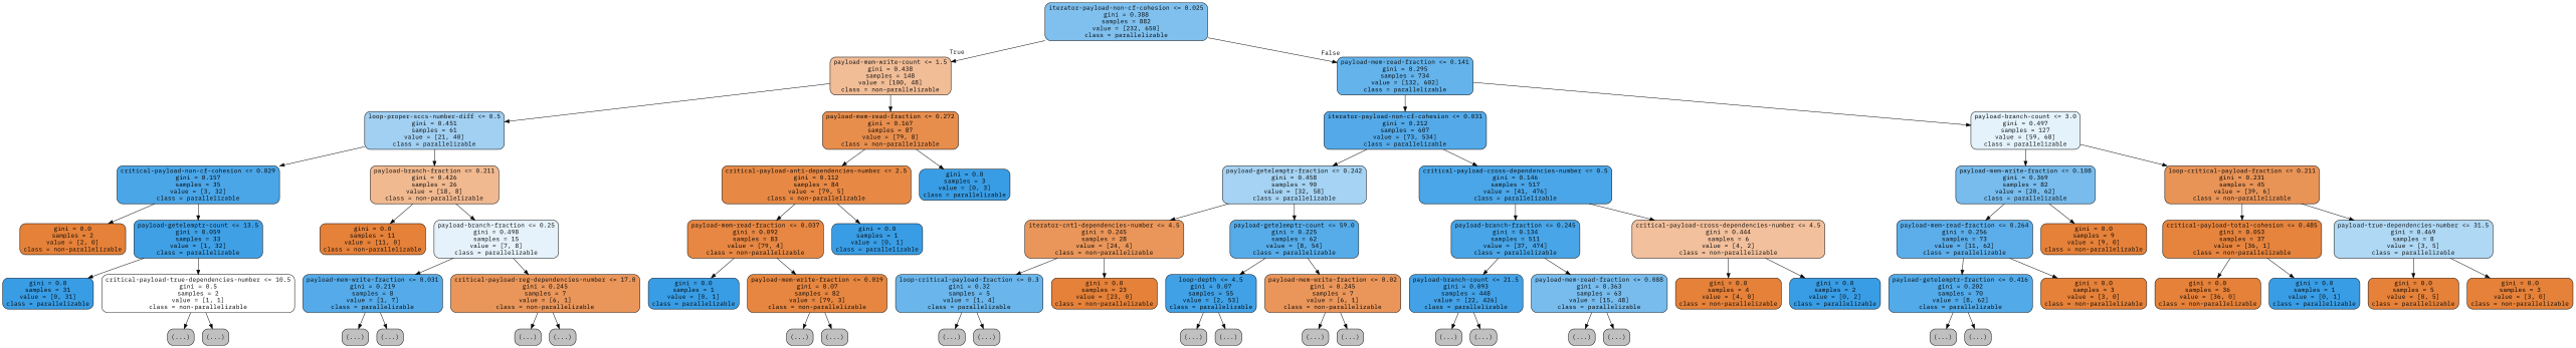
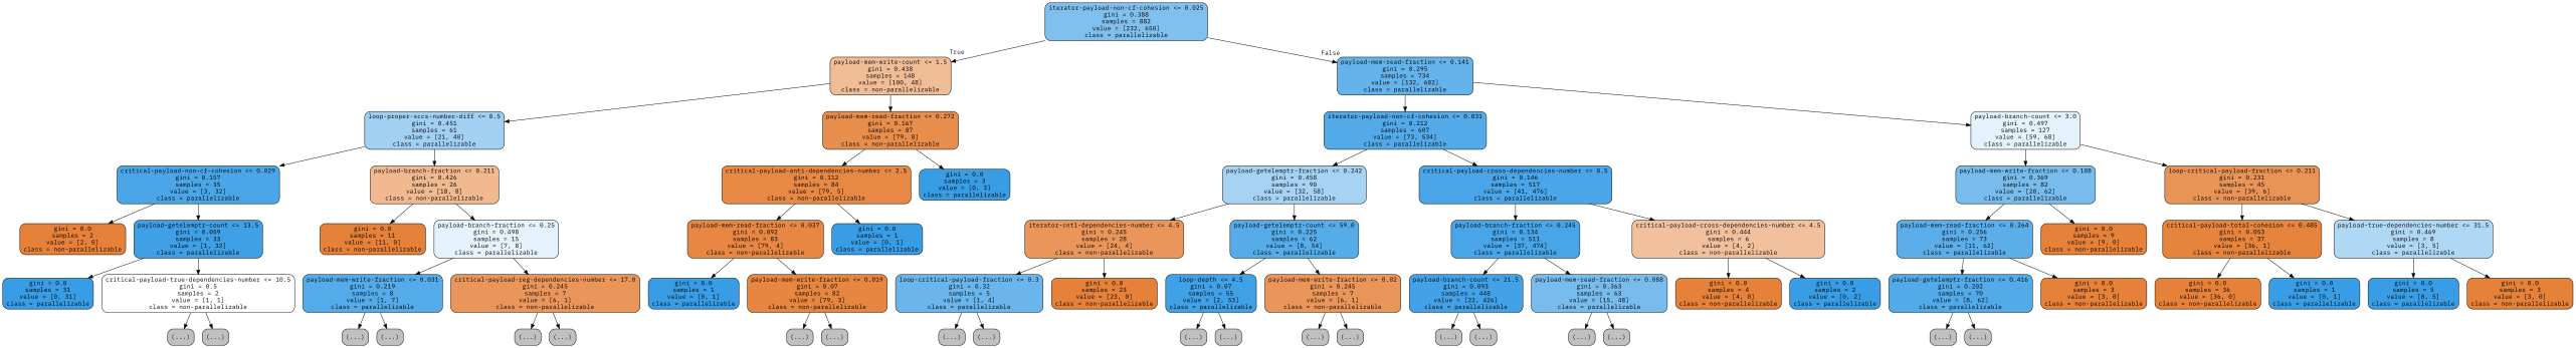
  digraph {
    fontname="IBM Plex Mono"
    node [color=black fillcolor="#C0C0C0" fontname="IBM Plex Mono" shape=box style="filled, rounded"]
    edge [fontname="IBM Plex Mono"]
    n1 [fillcolor="#399de5a4" label="iterator-payload-non-cf-cohesion <= 0.025\ngini = 0.388\nsamples = 882\nvalue = [232, 650]\nclass = parallelizable"]
    n2 [fillcolor="#e5813985" label="payload-mem-write-count <= 1.5\ngini = 0.438\nsamples = 148\nvalue = [100, 48]\nclass = non-parallelizable"]
    n3 [fillcolor="#399de5c7" label="payload-mem-read-fraction <= 0.141\ngini = 0.295\nsamples = 734\nvalue = [132, 602]\nclass = parallelizable"]
    n4 [fillcolor="#399de579" label="loop-proper-sccs-number-diff <= 0.5\ngini = 0.451\nsamples = 61\nvalue = [21, 40]\nclass = parallelizable"]
    n5 [fillcolor="#e58139e5" label="payload-mem-read-fraction <= 0.272\ngini = 0.167\nsamples = 87\nvalue = [79, 8]\nclass = non-parallelizable"]
    n6 [fillcolor="#399de5e7" label="critical-payload-non-cf-cohesion <= 0.029\ngini = 0.157\nsamples = 35\nvalue = [3, 32]\nclass = parallelizable"]
    n7 [fillcolor="#e581398e" label="payload-branch-fraction <= 0.211\ngini = 0.426\nsamples = 26\nvalue = [18, 8]\nclass = non-parallelizable"]
    n8 [fillcolor="#e58139ff" label="gini = 0.0\nsamples = 2\nvalue = [2, 0]\nclass = non-parallelizable"]
    n9 [fillcolor="#399de5f7" label="payload-getelemptr-count <= 13.5\ngini = 0.059\nsamples = 33\nvalue = [1, 32]\nclass = parallelizable"]
    n10 [fillcolor="#399de5ff" label="gini = 0.0\nsamples = 31\nvalue = [0, 31]\nclass = parallelizable"]
    n11 [fillcolor="#e5813900" label="critical-payload-true-dependencies-number <= 10.5\ngini = 0.5\nsamples = 2\nvalue = [1, 1]\nclass = non-parallelizable"]
    n12 [label="(...)"]
    n13 [label="(...)"]
    n14 [fillcolor="#e58139ff" label="gini = 0.0\nsamples = 11\nvalue = [11, 0]\nclass = non-parallelizable"]
    n15 [fillcolor="#399de520" label="payload-branch-fraction <= 0.25\ngini = 0.498\nsamples = 15\nvalue = [7, 8]\nclass = parallelizable"]
    n16 [fillcolor="#399de5db" label="payload-mem-write-fraction <= 0.031\ngini = 0.219\nsamples = 8\nvalue = [1, 7]\nclass = parallelizable"]
    n17 [fillcolor="#e58139d4" label="critical-payload-reg-dependencies-number <= 17.0\ngini = 0.245\nsamples = 7\nvalue = [6, 1]\nclass = non-parallelizable"]
    n18 [label="(...)"]
    n19 [label="(...)"]
    n20 [label="(...)"]
    n21 [label="(...)"]
    n22 [fillcolor="#e58139ef" label="critical-payload-anti-dependencies-number <= 2.5\ngini = 0.112\nsamples = 84\nvalue = [79, 5]\nclass = non-parallelizable"]
    n23 [fillcolor="#399de5ff" label="gini = 0.0\nsamples = 3\nvalue = [0, 3]\nclass = parallelizable"]
    n24 [fillcolor="#e58139f2" label="payload-mem-read-fraction <= 0.037\ngini = 0.092\nsamples = 83\nvalue = [79, 4]\nclass = non-parallelizable"]
    n25 [fillcolor="#399de5ff" label="gini = 0.0\nsamples = 1\nvalue = [0, 1]\nclass = parallelizable"]
    n26 [fillcolor="#399de5ff" label="gini = 0.0\nsamples = 1\nvalue = [0, 1]\nclass = parallelizable"]
    n27 [fillcolor="#e58139f5" label="payload-mem-write-fraction <= 0.019\ngini = 0.07\nsamples = 82\nvalue = [79, 3]\nclass = non-parallelizable"]
    n28 [label="(...)"]
    n29 [label="(...)"]
    n30 [fillcolor="#399de5dc" label="iterator-payload-non-cf-cohesion <= 0.031\ngini = 0.212\nsamples = 607\nvalue = [73, 534]\nclass = parallelizable"]
    n31 [fillcolor="#399de522" label="payload-branch-count <= 3.0\ngini = 0.497\nsamples = 127\nvalue = [59, 68]\nclass = parallelizable"]
    n32 [fillcolor="#399de572" label="payload-getelemptr-fraction <= 0.242\ngini = 0.458\nsamples = 90\nvalue = [32, 58]\nclass = parallelizable"]
    n33 [fillcolor="#399de5e9" label="critical-payload-cross-dependencies-number <= 0.5\ngini = 0.146\nsamples = 517\nvalue = [41, 476]\nclass = parallelizable"]
    n34 [fillcolor="#e58139d4" label="iterator-cntl-dependencies-number <= 4.5\ngini = 0.245\nsamples = 28\nvalue = [24, 4]\nclass = non-parallelizable"]
    n35 [fillcolor="#399de5d9" label="payload-getelemptr-count <= 59.0\ngini = 0.225\nsamples = 62\nvalue = [8, 54]\nclass = parallelizable"]
    n36 [fillcolor="#399de5bf" label="loop-critical-payload-fraction <= 0.3\ngini = 0.32\nsamples = 5\nvalue = [1, 4]\nclass = parallelizable"]
    n37 [fillcolor="#e58139ff" label="gini = 0.0\nsamples = 23\nvalue = [23, 0]\nclass = non-parallelizable"]
    n38 [label="(...)"]
    n39 [label="(...)"]
    n40 [fillcolor="#399de5f5" label="loop-depth <= 4.5\ngini = 0.07\nsamples = 55\nvalue = [2, 53]\nclass = parallelizable"]
    n41 [fillcolor="#e58139d4" label="payload-mem-write-fraction <= 0.02\ngini = 0.245\nsamples = 7\nvalue = [6, 1]\nclass = non-parallelizable"]
    n42 [label="(...)"]
    n43 [label="(...)"]
    n44 [label="(...)"]
    n45 [label="(...)"]
    n46 [fillcolor="#399de5eb" label="payload-branch-fraction <= 0.245\ngini = 0.134\nsamples = 511\nvalue = [37, 474]\nclass = parallelizable"]
    n47 [fillcolor="#e581397f" label="critical-payload-cross-dependencies-number <= 4.5\ngini = 0.444\nsamples = 6\nvalue = [4, 2]\nclass = non-parallelizable"]
    n48 [fillcolor="#399de5f2" label="payload-branch-count <= 21.5\ngini = 0.093\nsamples = 448\nvalue = [22, 426]\nclass = parallelizable"]
    n49 [fillcolor="#399de5af" label="payload-mem-read-fraction <= 0.088\ngini = 0.363\nsamples = 63\nvalue = [15, 48]\nclass = parallelizable"]
    n50 [label="(...)"]
    n51 [label="(...)"]
    n52 [label="(...)"]
    n53 [label="(...)"]
    n54 [fillcolor="#e58139ff" label="gini = 0.0\nsamples = 4\nvalue = [4, 0]\nclass = non-parallelizable"]
    n55 [fillcolor="#399de5ff" label="gini = 0.0\nsamples = 2\nvalue = [0, 2]\nclass = parallelizable"]
    n56 [fillcolor="#399de5ad" label="payload-mem-write-fraction <= 0.108\ngini = 0.369\nsamples = 82\nvalue = [20, 62]\nclass = parallelizable"]
    n57 [fillcolor="#e58139d8" label="loop-critical-payload-fraction <= 0.211\ngini = 0.231\nsamples = 45\nvalue = [39, 6]\nclass = non-parallelizable"]
    n58 [fillcolor="#399de5d2" label="payload-mem-read-fraction <= 0.264\ngini = 0.256\nsamples = 73\nvalue = [11, 62]\nclass = parallelizable"]
    n59 [fillcolor="#e58139ff" label="gini = 0.0\nsamples = 9\nvalue = [9, 0]\nclass = non-parallelizable"]
    n60 [fillcolor="#399de5de" label="payload-getelemptr-fraction <= 0.416\ngini = 0.202\nsamples = 70\nvalue = [8, 62]\nclass = parallelizable"]
    n61 [fillcolor="#e58139ff" label="gini = 0.0\nsamples = 3\nvalue = [3, 0]\nclass = non-parallelizable"]
    n62 [label="(...)"]
    n63 [label="(...)"]
    n64 [fillcolor="#e58139f8" label="critical-payload-total-cohesion <= 0.485\ngini = 0.053\nsamples = 37\nvalue = [36, 1]\nclass = non-parallelizable"]
    n65 [fillcolor="#399de566" label="payload-true-dependencies-number <= 31.5\ngini = 0.469\nsamples = 8\nvalue = [3, 5]\nclass = parallelizable"]
    n66 [fillcolor="#e58139ff" label="gini = 0.0\nsamples = 36\nvalue = [36, 0]\nclass = non-parallelizable"]
    n67 [fillcolor="#399de5ff" label="gini = 0.0\nsamples = 1\nvalue = [0, 1]\nclass = parallelizable"]
-   n68 [fillcolor="#e58139ff" label="gini = 0.0\nsamples = 5\nvalue = [0, 5]\nclass = parallelizable"]
+   n68 [fillcolor="#399de5ff" label="gini = 0.0\nsamples = 5\nvalue = [0, 5]\nclass = parallelizable"]
    n69 [fillcolor="#e58139ff" label="gini = 0.0\nsamples = 3\nvalue = [3, 0]\nclass = non-parallelizable"]
    n1 -> n2 [headlabel=True labelangle=45 labeldistance=2.5]
    n1 -> n3 [headlabel=False labelangle=-45 labeldistance=2.5]
    n2 -> n4
    n2 -> n5
    n3 -> n30
    n3 -> n31
    n4 -> n6
    n4 -> n7
    n5 -> n22
    n5 -> n23
    n6 -> n8
    n6 -> n9
    n7 -> n14
    n7 -> n15
    n9 -> n10
    n9 -> n11
    n11 -> n12
    n11 -> n13
    n15 -> n16
    n15 -> n17
    n16 -> n18
    n16 -> n19
    n17 -> n20
    n17 -> n21
    n22 -> n24
    n22 -> n25
    n24 -> n26
    n24 -> n27
    n27 -> n28
    n27 -> n29
    n30 -> n32
    n30 -> n33
    n31 -> n56
    n31 -> n57
    n32 -> n34
    n32 -> n35
    n33 -> n46
    n33 -> n47
    n34 -> n36
    n34 -> n37
    n35 -> n40
    n35 -> n41
    n36 -> n38
    n36 -> n39
    n40 -> n42
    n40 -> n43
    n41 -> n44
    n41 -> n45
    n46 -> n48
    n46 -> n49
    n47 -> n54
    n47 -> n55
    n48 -> n50
    n48 -> n51
    n49 -> n52
    n49 -> n53
    n56 -> n58
    n56 -> n59
    n57 -> n64
    n57 -> n65
    n58 -> n60
    n58 -> n61
    n60 -> n62
    n60 -> n63
    n64 -> n66
    n64 -> n67
    n65 -> n68
    n65 -> n69
  }
